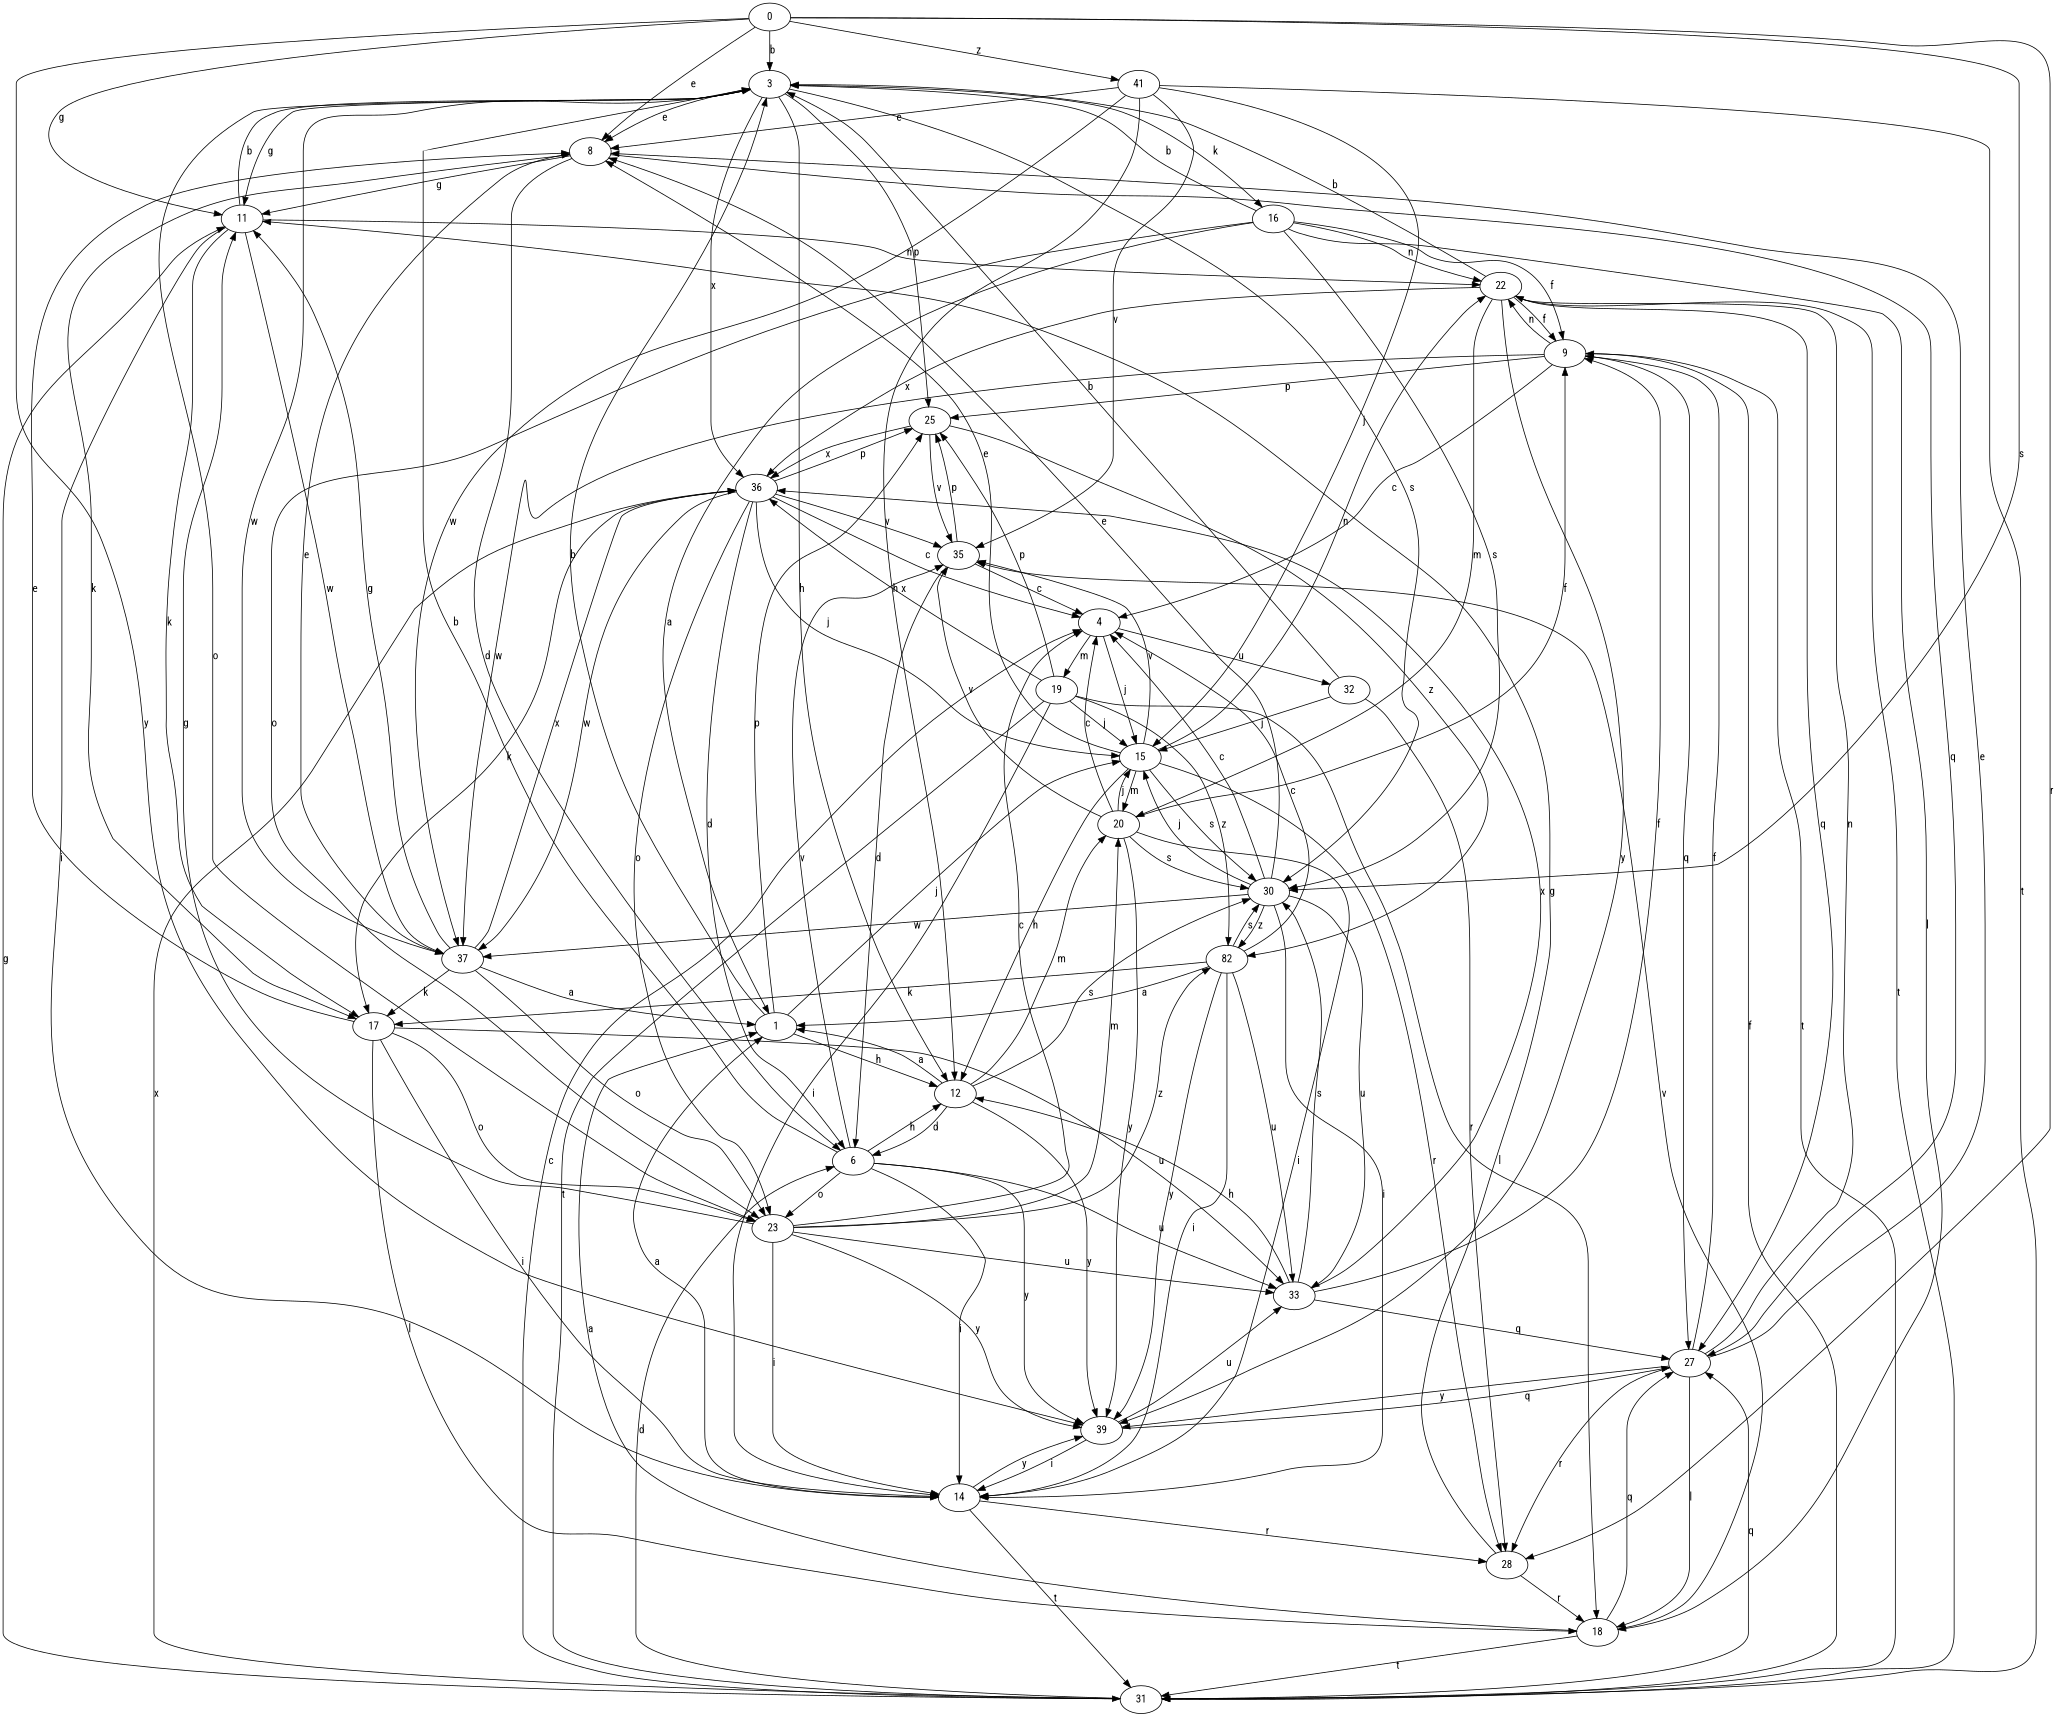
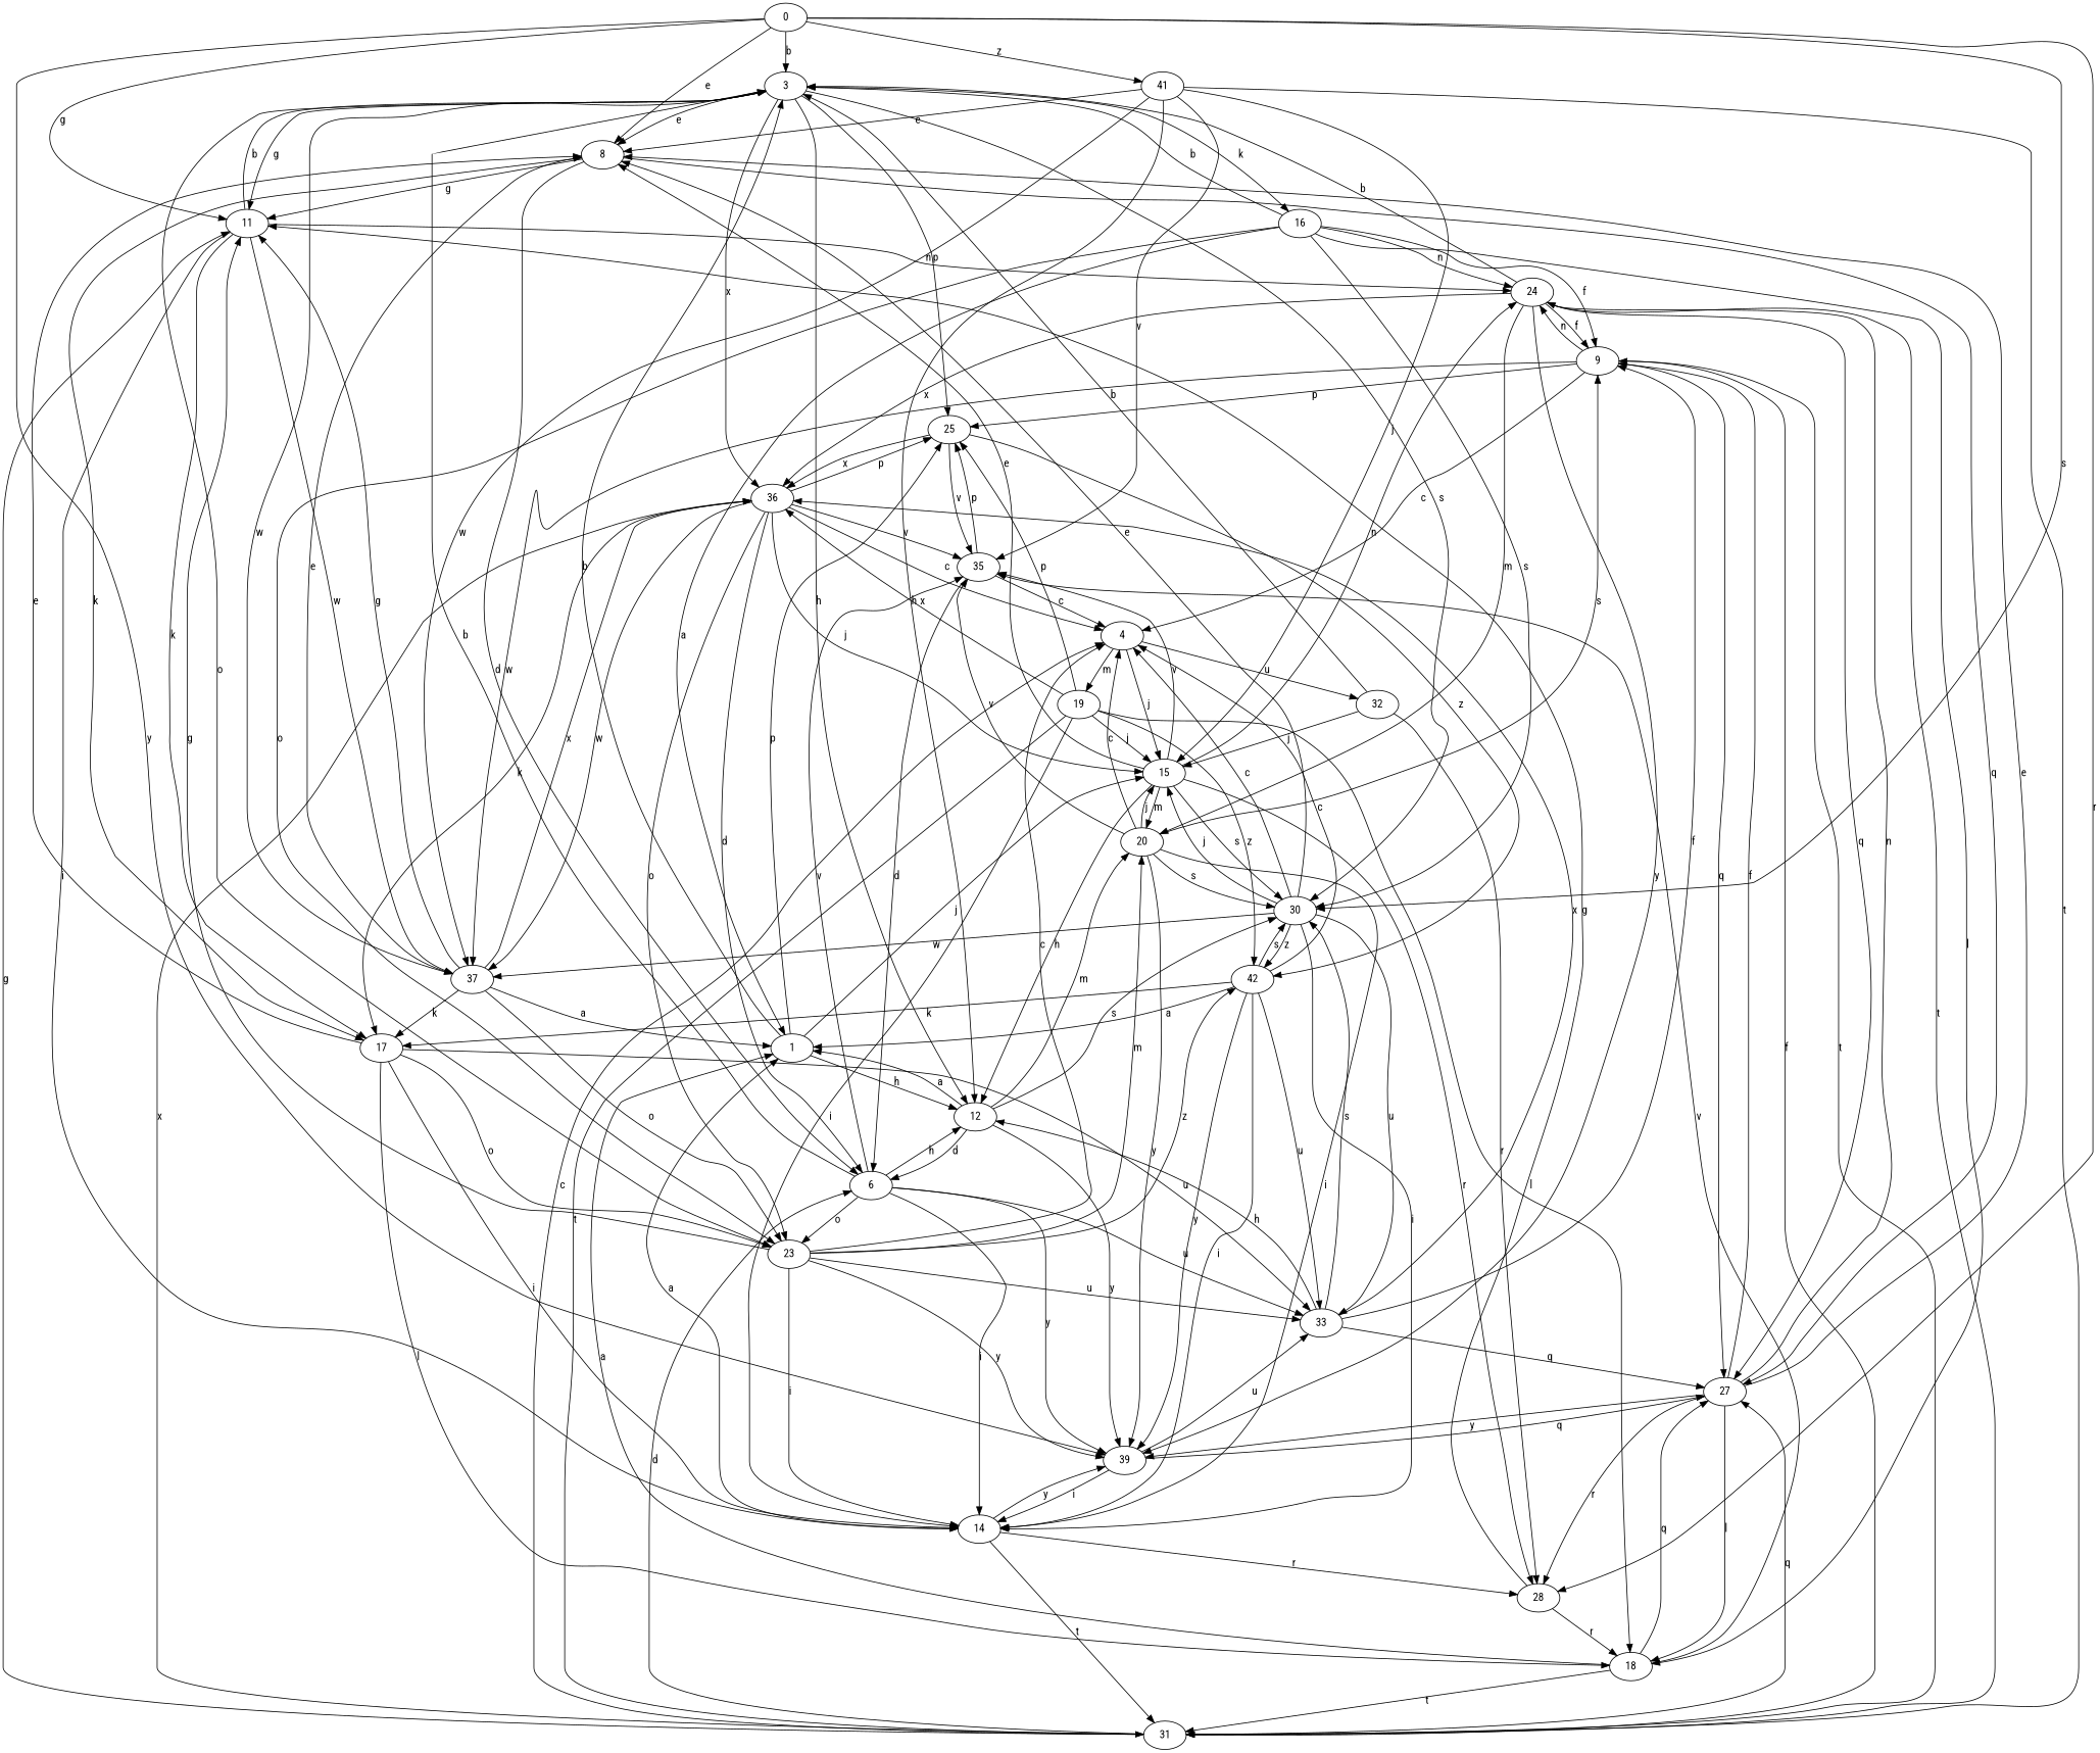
  strict digraph {
    fontname="Roboto Condensed"
    node [fontname="Roboto Condensed"]
    edge [fontname="Roboto Condensed"]
    0
    3
    8
    11
    28
    30
    39
    41
    12
    25
    16
    23
    37
    n14 [label=36]
    6
    17
    27
    14
-   22
+   22 [label=24]
    18
    15
    4
    33
-   42 [label=82]
+   42
    35
    31
    1
    20
    9
    19
    32
    0 -> 3 [label=b]
    0 -> 8 [label=e]
    0 -> 11 [label=g]
    0 -> 28 [label=r]
    0 -> 30 [label=s]
    0 -> 39 [label=y]
    0 -> 41 [label=z]
    3 -> 8 [label=e]
    3 -> 11 [label=g]
    3 -> 30 [label=s]
    3 -> 12 [label=h]
    3 -> 25 [label=p]
    3 -> 16 [label=k]
    3 -> 23 [label=o]
    3 -> 37 [label=w]
    3 -> n14 [label=x]
    8 -> 11 [label=g]
    8 -> 6 [label=d]
    8 -> 17 [label=k]
    8 -> 27 [label=q]
    11 -> 3 [label=b]
    11 -> 37 [label=w]
    11 -> 17 [label=k]
    11 -> 14 [label=i]
    11 -> 22 [label=n]
    28 -> 11 [label=g]
    28 -> 18 [label=r]
    30 -> 8 [label=e]
    30 -> 37 [label=w]
    30 -> 14 [label=i]
    30 -> 15 [label=j]
    30 -> 4 [label=c]
    30 -> 33 [label=u]
    30 -> 42 [label=z]
    39 -> 27 [label=q]
    39 -> 14 [label=i]
    39 -> 33 [label=u]
    41 -> 8 [label=e]
    41 -> 12 [label=h]
    41 -> 37 [label=w]
    41 -> 15 [label=j]
    41 -> 35 [label=v]
    41 -> 31 [label=t]
    12 -> 30 [label=s]
    12 -> 39 [label=y]
    12 -> 6 [label=d]
    12 -> 1 [label=a]
    12 -> 20 [label=m]
    25 -> n14 [label=x]
    25 -> 42 [label=z]
    25 -> 35 [label=v]
    16 -> 3 [label=b]
    16 -> 30 [label=s]
    16 -> 23 [label=o]
    16 -> 22 [label=n]
    16 -> 18 [label=l]
    16 -> 1 [label=a]
    16 -> 9 [label=f]
    23 -> 11 [label=g]
    23 -> 39 [label=y]
    23 -> 14 [label=i]
    23 -> 4 [label=c]
    23 -> 33 [label=u]
    23 -> 42 [label=z]
    23 -> 20 [label=m]
    37 -> 8 [label=e]
    37 -> 11 [label=g]
    37 -> 23 [label=o]
    37 -> n14 [label=x]
    37 -> 17 [label=k]
    37 -> 1 [label=a]
    n14 -> 25 [label=p]
    n14 -> 23 [label=o]
    n14 -> 37 [label=w]
    n14 -> 6 [label=d]
    n14 -> 17 [label=k]
    n14 -> 15 [label=j]
    n14 -> 4 [label=c]
    n14 -> 35 [label=v]
    6 -> 3 [label=b]
    6 -> 39 [label=y]
    6 -> 12 [label=h]
    6 -> 23 [label=o]
    6 -> 14 [label=i]
    6 -> 33 [label=u]
    6 -> 35 [label=v]
    17 -> 8 [label=e]
    17 -> 23 [label=o]
    17 -> 14 [label=i]
    17 -> 18 [label=l]
    17 -> 33 [label=u]
    27 -> 8 [label=e]
    27 -> 28 [label=r]
    27 -> 39 [label=y]
    27 -> 22 [label=n]
    27 -> 18 [label=l]
    27 -> 9 [label=f]
    14 -> 28 [label=r]
    14 -> 39 [label=y]
    14 -> 31 [label=t]
    14 -> 1 [label=a]
    22 -> 3 [label=b]
    22 -> 39 [label=y]
    22 -> n14 [label=x]
    22 -> 27 [label=q]
    22 -> 31 [label=t]
    22 -> 20 [label=m]
    22 -> 9 [label=f]
    18 -> 27 [label=q]
    18 -> 35 [label=v]
    18 -> 31 [label=t]
    18 -> 1 [label=a]
    15 -> 8 [label=e]
    15 -> 28 [label=r]
    15 -> 30 [label=s]
    15 -> 12 [label=h]
    15 -> 22 [label=n]
    15 -> 35 [label=v]
    15 -> 20 [label=m]
    4 -> 15 [label=j]
    4 -> 19 [label=m]
    4 -> 32 [label=u]
    33 -> 30 [label=s]
    33 -> 12 [label=h]
    33 -> n14 [label=x]
    33 -> 27 [label=q]
    33 -> 9 [label=f]
    42 -> 30 [label=s]
    42 -> 39 [label=y]
    42 -> 17 [label=k]
    42 -> 14 [label=i]
    42 -> 4 [label=c]
    42 -> 33 [label=u]
    42 -> 1 [label=a]
    35 -> 25 [label=p]
    35 -> 6 [label=d]
    35 -> 4 [label=c]
    31 -> 11 [label=g]
    31 -> n14 [label=x]
    31 -> 6 [label=d]
    31 -> 27 [label=q]
    31 -> 4 [label=c]
    31 -> 9 [label=f]
    1 -> 3 [label=b]
    1 -> 12 [label=h]
    1 -> 25 [label=p]
    1 -> 15 [label=j]
    20 -> 30 [label=s]
    20 -> 39 [label=y]
    20 -> 14 [label=i]
    20 -> 15 [label=j]
    20 -> 4 [label=c]
    20 -> 35 [label=v]
-   20 -> 9 [label=f]
+   20 -> 9 [label=s]
    9 -> 25 [label=p]
    9 -> 37 [label=w]
    9 -> 27 [label=q]
    9 -> 22 [label=n]
    9 -> 4 [label=c]
    9 -> 31 [label=t]
    19 -> 25 [label=p]
    19 -> n14 [label=x]
    19 -> 14 [label=i]
    19 -> 18 [label=l]
    19 -> 15 [label=j]
    19 -> 42 [label=z]
    19 -> 31 [label=t]
    32 -> 3 [label=b]
    32 -> 28 [label=r]
    32 -> 15 [label=j]
  }
